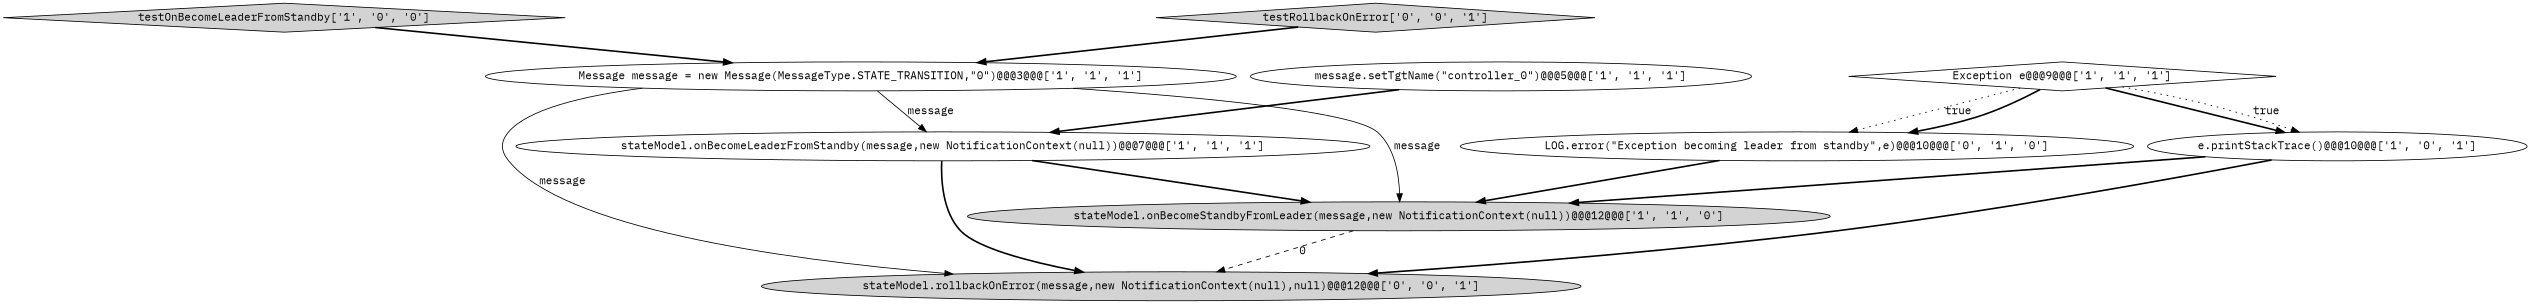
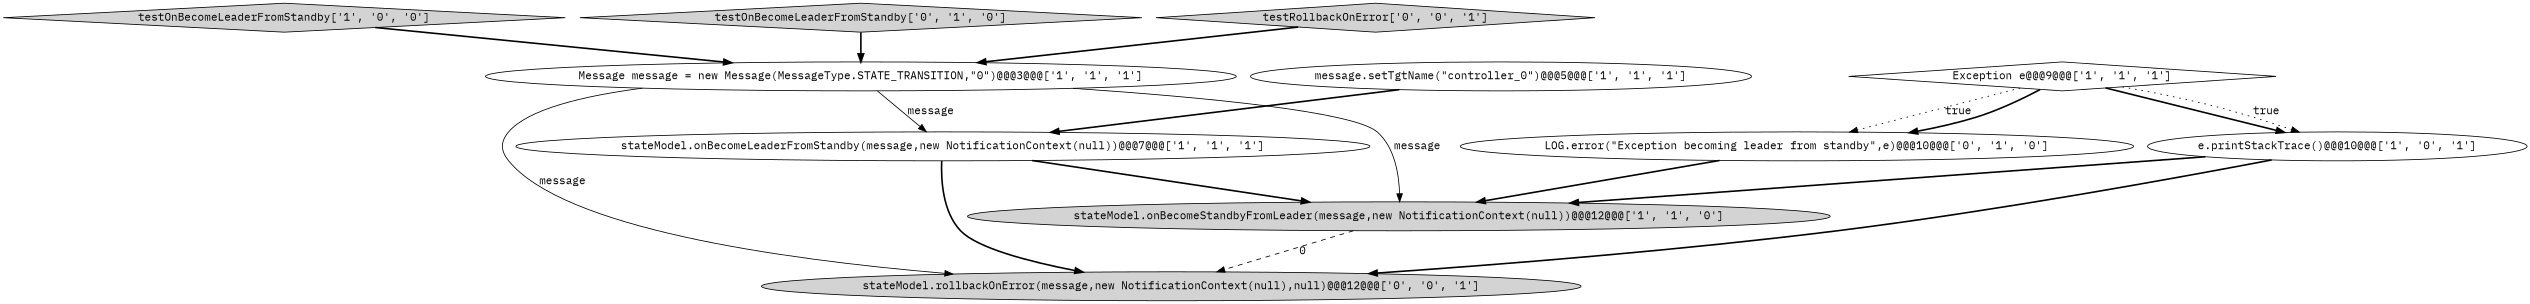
  digraph {
    fontname="IBM Plex Mono"
    node [fillcolor=white fontname="IBM Plex Mono" shape=ellipse style=filled]
    edge [fontname="IBM Plex Mono" style=bold]
    n1 [label="message.setTgtName(\"controller_0\")@@@5@@@['1', '1', '1']"]
    n2 [label="stateModel.onBecomeLeaderFromStandby(message,new NotificationContext(null))@@@7@@@['1', '1', '1']"]
    n3 [label="LOG.error(\"Exception becoming leader from standby\",e)@@@10@@@['0', '1', '0']"]
    n4 [fillcolor=lightgray label="stateModel.onBecomeStandbyFromLeader(message,new NotificationContext(null))@@@12@@@['1', '1', '0']"]
    n5 [fillcolor=lightgray label="stateModel.rollbackOnError(message,new NotificationContext(null),null)@@@12@@@['0', '0', '1']"]
    n6 [label="e.printStackTrace()@@@10@@@['1', '0', '1']"]
    n7 [fillcolor=lightgray label="testOnBecomeLeaderFromStandby['1', '0', '0']" shape=diamond]
    n8 [label="Message message = new Message(MessageType.STATE_TRANSITION,\"0\")@@@3@@@['1', '1', '1']"]
    n9 [label="Exception e@@@9@@@['1', '1', '1']" shape=diamond]
+   n10 [fillcolor=lightgray label="testOnBecomeLeaderFromStandby['0', '1', '0']" shape=diamond]
    n11 [fillcolor=lightgray label="testRollbackOnError['0', '0', '1']" shape=diamond]
    n1 -> n2
    n2 -> n4
    n2 -> n5
    n3 -> n4
    n4 -> n5 [label=0 style=dashed]
    n6 -> n4
    n6 -> n5
    n7 -> n8
    n8 -> n2 [label=message style=solid]
    n8 -> n4 [label=message style=solid]
    n8 -> n5 [label=message style=solid]
    n9 -> n3 [label=true style=dotted]
    n9 -> n3
    n9 -> n6
    n9 -> n6 [label=true style=dotted]
+   n10 -> n8
    n11 -> n8
  }
